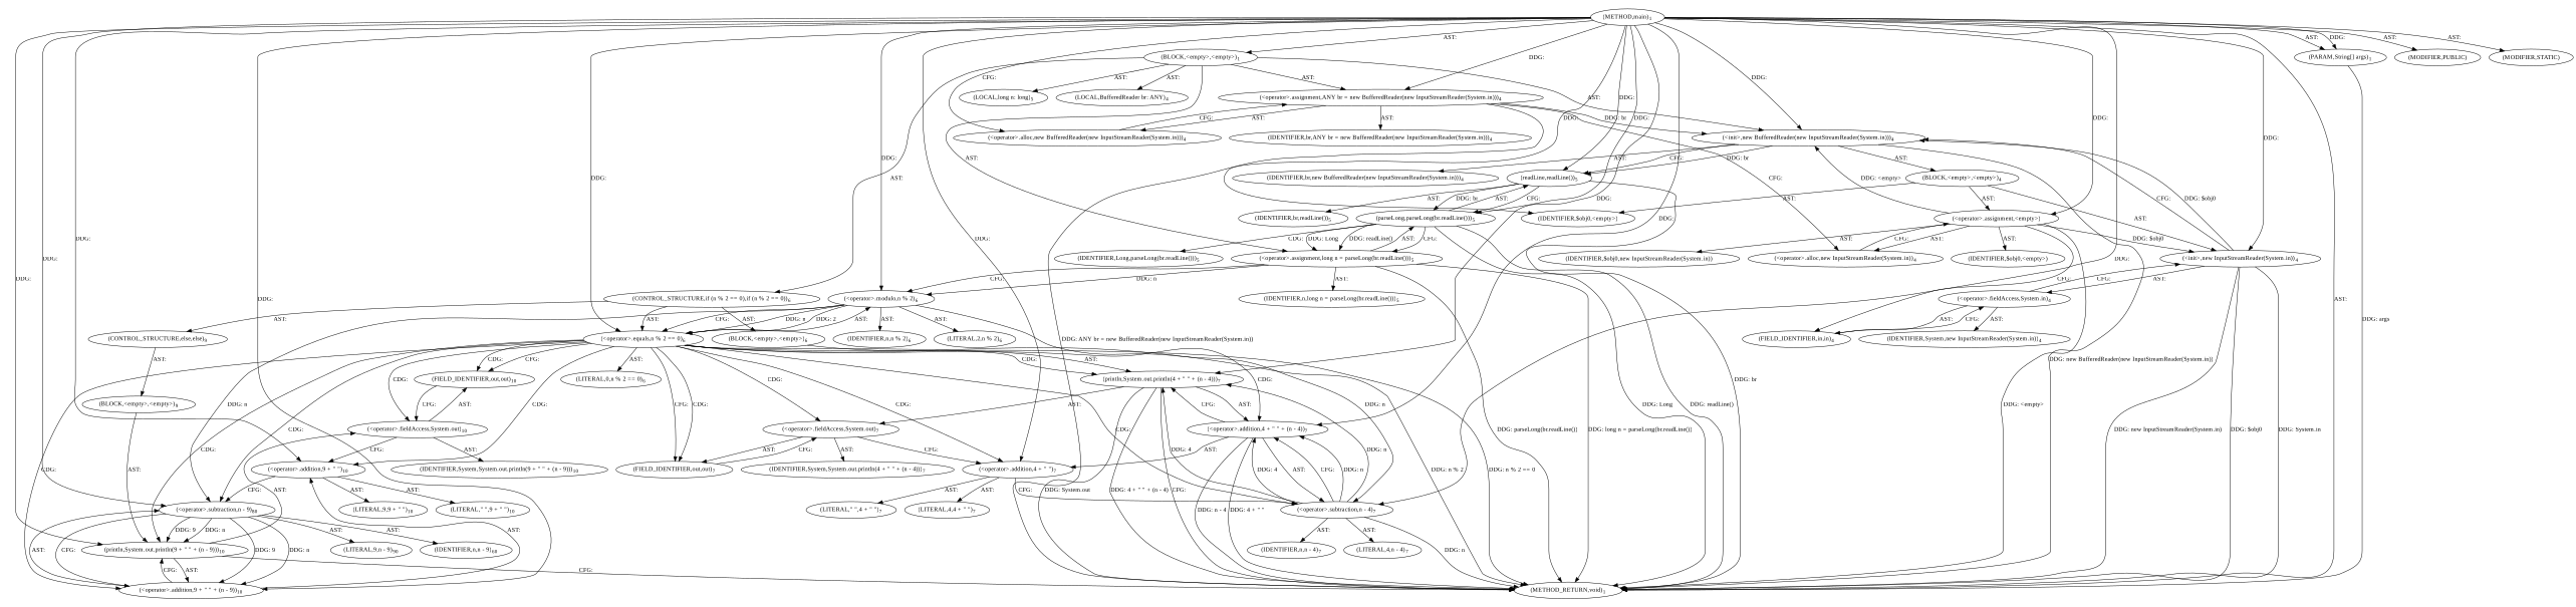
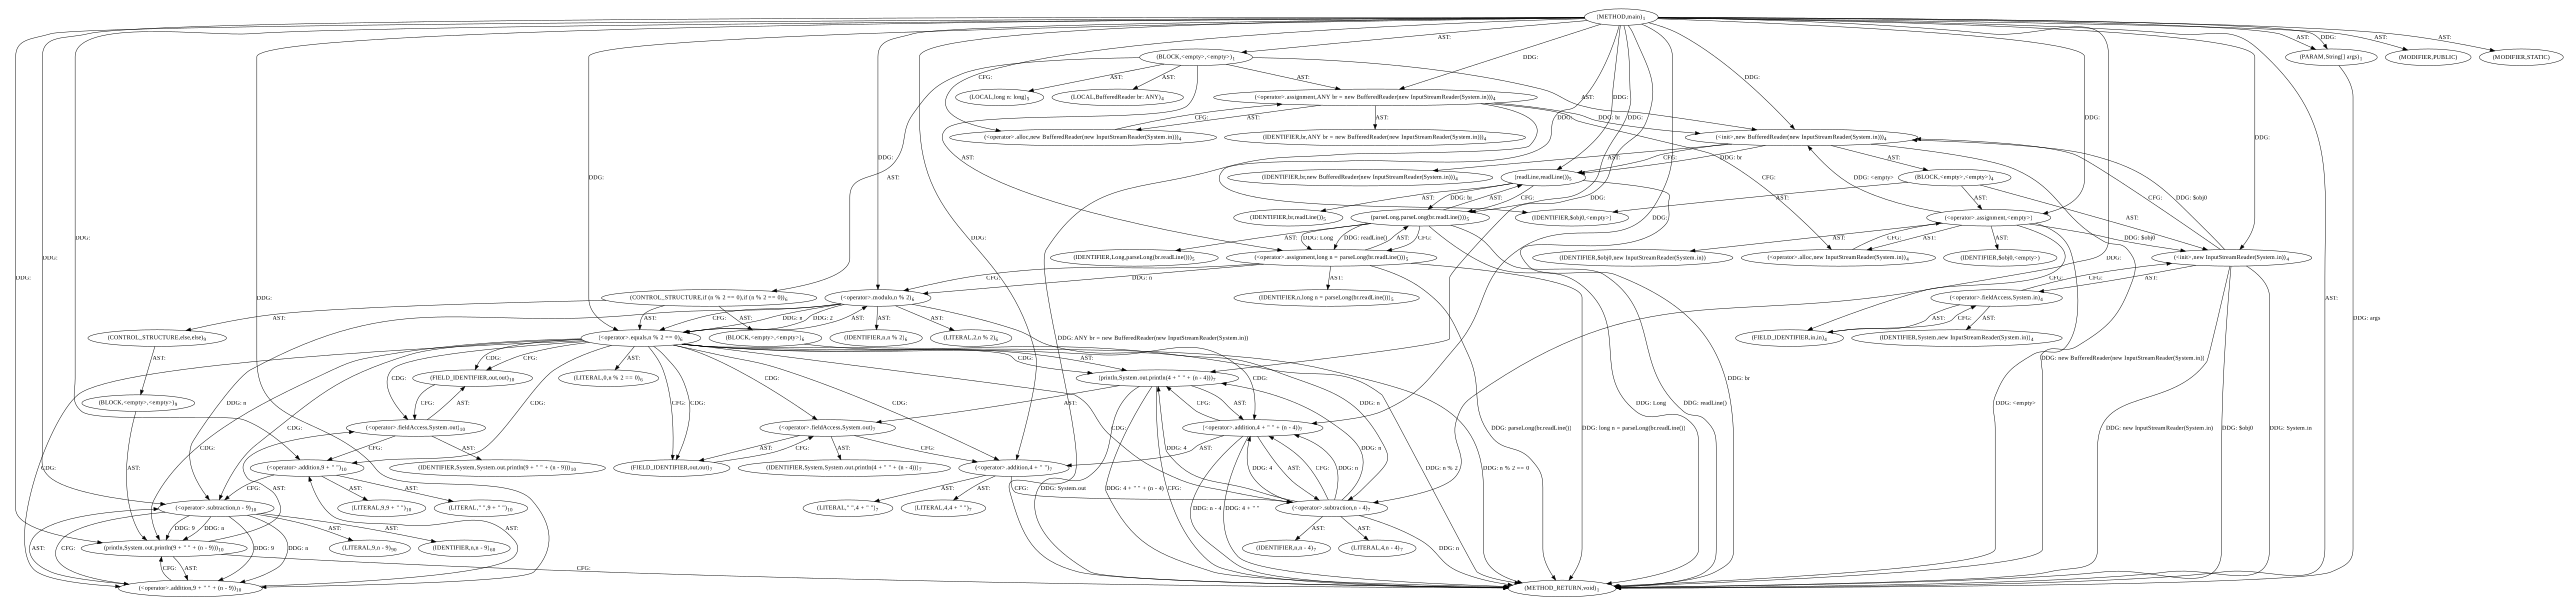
  digraph {
    fontname="Liberation Serif"
    node [fontname="Liberation Serif"]
    edge [fontname="Liberation Serif"]
    n1 [label=<(METHOD,main)<SUB>1</SUB>>]
    n2 [label=<(PARAM,String[] args)<SUB>1</SUB>>]
    n3 [label=<(BLOCK,&lt;empty&gt;,&lt;empty&gt;)<SUB>1</SUB>>]
    n4 [label=<(&lt;operator&gt;.assignment,ANY br = new BufferedReader(new InputStreamReader(System.in)))<SUB>4</SUB>>]
    n5 [label=<(&lt;operator&gt;.alloc,new BufferedReader(new InputStreamReader(System.in)))<SUB>4</SUB>>]
    n6 [label=<(&lt;init&gt;,new BufferedReader(new InputStreamReader(System.in)))<SUB>4</SUB>>]
    n7 [label=<(&lt;operator&gt;.assignment,&lt;empty&gt;)>]
    n8 [label=<(&lt;init&gt;,new InputStreamReader(System.in))<SUB>4</SUB>>]
    n9 [label=<(IDENTIFIER,$obj0,&lt;empty&gt;)>]
    n10 [label=<(parseLong,parseLong(br.readLine()))<SUB>5</SUB>>]
    n11 [label=<(readLine,readLine())<SUB>5</SUB>>]
    n12 [label=<(&lt;operator&gt;.equals,n % 2 == 0)<SUB>6</SUB>>]
    n13 [label=<(&lt;operator&gt;.modulo,n % 2)<SUB>6</SUB>>]
    n14 [label=<(println,System.out.println(4 + &quot; &quot; + (n - 4)))<SUB>7</SUB>>]
    n15 [label=<(&lt;operator&gt;.addition,4 + &quot; &quot; + (n - 4))<SUB>7</SUB>>]
    n16 [label=<(&lt;operator&gt;.addition,4 + &quot; &quot;)<SUB>7</SUB>>]
    n17 [label=<(&lt;operator&gt;.subtraction,n - 4)<SUB>7</SUB>>]
    n18 [label=<(println,System.out.println(9 + &quot; &quot; + (n - 9)))<SUB>10</SUB>>]
    n19 [label=<(&lt;operator&gt;.addition,9 + &quot; &quot; + (n - 9))<SUB>10</SUB>>]
    n20 [label=<(&lt;operator&gt;.addition,9 + &quot; &quot;)<SUB>10</SUB>>]
-   n21 [label=<(&lt;operator&gt;.subtraction,n - 9)<SUB>80</SUB>>]
+   n21 [label=<(&lt;operator&gt;.subtraction,n - 9)<SUB>10</SUB>>]
    n22 [label=<(MODIFIER,PUBLIC)>]
    n23 [label=<(MODIFIER,STATIC)>]
    n24 [label=<(METHOD_RETURN,void)<SUB>1</SUB>>]
    n25 [label=<(LOCAL,BufferedReader br: ANY)<SUB>4</SUB>>]
    n26 [label=<(LOCAL,long n: long)<SUB>5</SUB>>]
    n27 [label=<(&lt;operator&gt;.assignment,long n = parseLong(br.readLine()))<SUB>5</SUB>>]
    n28 [label=<(CONTROL_STRUCTURE,if (n % 2 == 0),if (n % 2 == 0))<SUB>6</SUB>>]
    n29 [label=<(IDENTIFIER,br,ANY br = new BufferedReader(new InputStreamReader(System.in)))<SUB>4</SUB>>]
    n30 [label=<(&lt;operator&gt;.alloc,new InputStreamReader(System.in))<SUB>4</SUB>>]
    n31 [label=<(IDENTIFIER,br,new BufferedReader(new InputStreamReader(System.in)))<SUB>4</SUB>>]
    n32 [label=<(BLOCK,&lt;empty&gt;,&lt;empty&gt;)<SUB>4</SUB>>]
    n33 [label=<(IDENTIFIER,$obj0,&lt;empty&gt;)>]
    n34 [label=<(FIELD_IDENTIFIER,in,in)<SUB>4</SUB>>]
    n35 [label=<(IDENTIFIER,$obj0,new InputStreamReader(System.in))>]
    n36 [label=<(&lt;operator&gt;.fieldAccess,System.in)<SUB>4</SUB>>]
    n37 [label=<(IDENTIFIER,Long,parseLong(br.readLine()))<SUB>5</SUB>>]
    n38 [label=<(IDENTIFIER,br,readLine())<SUB>5</SUB>>]
    n39 [label=<(LITERAL,0,n % 2 == 0)<SUB>6</SUB>>]
    n40 [label=<(&lt;operator&gt;.fieldAccess,System.out)<SUB>7</SUB>>]
    n41 [label=<(FIELD_IDENTIFIER,out,out)<SUB>7</SUB>>]
    n42 [label=<(&lt;operator&gt;.fieldAccess,System.out)<SUB>10</SUB>>]
    n43 [label=<(FIELD_IDENTIFIER,out,out)<SUB>10</SUB>>]
    n44 [label=<(IDENTIFIER,n,n % 2)<SUB>6</SUB>>]
    n45 [label=<(LITERAL,2,n % 2)<SUB>6</SUB>>]
    n46 [label=<(LITERAL,4,4 + &quot; &quot;)<SUB>7</SUB>>]
    n47 [label=<(LITERAL,&quot; &quot;,4 + &quot; &quot;)<SUB>7</SUB>>]
    n48 [label=<(IDENTIFIER,n,n - 4)<SUB>7</SUB>>]
    n49 [label=<(LITERAL,4,n - 4)<SUB>7</SUB>>]
    n50 [label=<(LITERAL,9,9 + &quot; &quot;)<SUB>10</SUB>>]
    n51 [label=<(LITERAL,&quot; &quot;,9 + &quot; &quot;)<SUB>10</SUB>>]
    n52 [label=<(IDENTIFIER,n,n - 9)<SUB>60</SUB>>]
    n53 [label=<(LITERAL,9,n - 9)<SUB>90</SUB>>]
    n54 [label=<(IDENTIFIER,n,long n = parseLong(br.readLine()))<SUB>5</SUB>>]
    n55 [label=<(BLOCK,&lt;empty&gt;,&lt;empty&gt;)<SUB>6</SUB>>]
    n56 [label=<(CONTROL_STRUCTURE,else,else)<SUB>9</SUB>>]
    n57 [label=<(IDENTIFIER,System,new InputStreamReader(System.in))<SUB>4</SUB>>]
    n58 [label=<(BLOCK,&lt;empty&gt;,&lt;empty&gt;)<SUB>9</SUB>>]
    n59 [label=<(IDENTIFIER,System,System.out.println(4 + &quot; &quot; + (n - 4)))<SUB>7</SUB>>]
    n60 [label=<(IDENTIFIER,System,System.out.println(9 + &quot; &quot; + (n - 9)))<SUB>10</SUB>>]
    n1 -> n2 [label="AST: "]
    n1 -> n2 [label="DDG: "]
    n1 -> n3 [label="AST: "]
    n1 -> n4 [label="DDG: "]
    n1 -> n5 [label="CFG: "]
    n1 -> n6 [label="DDG: "]
    n1 -> n7 [label="DDG: "]
    n1 -> n8 [label="DDG: "]
    n1 -> n9 [label="DDG: "]
    n1 -> n10 [label="DDG: "]
    n1 -> n11 [label="DDG: "]
    n1 -> n12 [label="DDG: "]
    n1 -> n13 [label="DDG: "]
    n1 -> n14 [label="DDG: "]
    n1 -> n15 [label="DDG: "]
    n1 -> n16 [label="DDG: "]
    n1 -> n17 [label="DDG: "]
    n1 -> n18 [label="DDG: "]
    n1 -> n19 [label="DDG: "]
    n1 -> n20 [label="DDG: "]
    n1 -> n21 [label="DDG: "]
    n1 -> n22 [label="AST: "]
    n1 -> n23 [label="AST: "]
    n1 -> n24 [label="AST: "]
    n2 -> n24 [label="DDG: args"]
    n3 -> n4 [label="AST: "]
    n3 -> n6 [label="AST: "]
    n3 -> n25 [label="AST: "]
    n3 -> n26 [label="AST: "]
    n3 -> n27 [label="AST: "]
    n3 -> n28 [label="AST: "]
    n4 -> n5 [label="AST: "]
    n4 -> n6 [label="DDG: br"]
    n4 -> n24 [label="DDG: ANY br = new BufferedReader(new InputStreamReader(System.in))"]
    n4 -> n29 [label="AST: "]
    n4 -> n30 [label="CFG: "]
    n5 -> n4 [label="CFG: "]
    n6 -> n11 [label="CFG: "]
    n6 -> n11 [label="DDG: br"]
    n6 -> n24 [label="DDG: new BufferedReader(new InputStreamReader(System.in))"]
    n6 -> n31 [label="AST: "]
    n6 -> n32 [label="AST: "]
    n7 -> n6 [label="DDG: &lt;empty&gt;"]
    n7 -> n8 [label="DDG: $obj0"]
    n7 -> n24 [label="DDG: &lt;empty&gt;"]
    n7 -> n30 [label="AST: "]
    n7 -> n33 [label="AST: "]
    n7 -> n34 [label="CFG: "]
    n7 -> n35 [label="AST: "]
    n8 -> n6 [label="CFG: "]
    n8 -> n6 [label="DDG: $obj0"]
    n8 -> n24 [label="DDG: $obj0"]
    n8 -> n24 [label="DDG: System.in"]
    n8 -> n24 [label="DDG: new InputStreamReader(System.in)"]
    n8 -> n36 [label="AST: "]
    n10 -> n11 [label="AST: "]
    n10 -> n24 [label="DDG: readLine()"]
    n10 -> n24 [label="DDG: Long"]
    n10 -> n27 [label="CFG: "]
    n10 -> n27 [label="DDG: Long"]
    n10 -> n27 [label="DDG: readLine()"]
-   n10 -> n37 [label="CDG: "]
+   n10 -> n37 [label="AST: "]
    n11 -> n10 [label="CFG: "]
    n11 -> n10 [label="DDG: br"]
    n11 -> n24 [label="DDG: br"]
    n11 -> n38 [label="AST: "]
    n12 -> n13 [label="AST: "]
    n12 -> n14 [label="CDG: "]
    n12 -> n15 [label="CDG: "]
    n12 -> n16 [label="CDG: "]
    n12 -> n17 [label="CDG: "]
    n12 -> n18 [label="CDG: "]
    n12 -> n19 [label="CDG: "]
    n12 -> n20 [label="CDG: "]
    n12 -> n21 [label="CDG: "]
    n12 -> n24 [label="DDG: n % 2"]
    n12 -> n24 [label="DDG: n % 2 == 0"]
    n12 -> n39 [label="AST: "]
    n12 -> n40 [label="CDG: "]
    n12 -> n41 [label="CFG: "]
    n12 -> n41 [label="CDG: "]
    n12 -> n42 [label="CDG: "]
    n12 -> n43 [label="CFG: "]
    n12 -> n43 [label="CDG: "]
    n13 -> n12 [label="CFG: "]
    n13 -> n12 [label="DDG: n"]
    n13 -> n12 [label="DDG: 2"]
    n13 -> n17 [label="DDG: n"]
    n13 -> n21 [label="DDG: n"]
    n13 -> n44 [label="AST: "]
    n13 -> n45 [label="AST: "]
    n14 -> n15 [label="AST: "]
    n14 -> n24 [label="CFG: "]
    n14 -> n24 [label="DDG: System.out"]
    n14 -> n24 [label="DDG: 4 + &quot; &quot; + (n - 4)"]
    n14 -> n40 [label="AST: "]
    n15 -> n14 [label="CFG: "]
    n15 -> n16 [label="AST: "]
    n15 -> n17 [label="AST: "]
    n15 -> n24 [label="DDG: 4 + &quot; &quot;"]
    n15 -> n24 [label="DDG: n - 4"]
    n16 -> n17 [label="CFG: "]
    n16 -> n46 [label="AST: "]
    n16 -> n47 [label="AST: "]
    n17 -> n14 [label="DDG: n"]
    n17 -> n14 [label="DDG: 4"]
    n17 -> n15 [label="CFG: "]
    n17 -> n15 [label="DDG: n"]
    n17 -> n15 [label="DDG: 4"]
    n17 -> n24 [label="DDG: n"]
    n17 -> n48 [label="AST: "]
    n17 -> n49 [label="AST: "]
    n18 -> n19 [label="AST: "]
    n18 -> n24 [label="CFG: "]
    n18 -> n42 [label="AST: "]
    n19 -> n18 [label="CFG: "]
    n19 -> n20 [label="AST: "]
    n19 -> n21 [label="AST: "]
    n20 -> n21 [label="CFG: "]
    n20 -> n50 [label="AST: "]
    n20 -> n51 [label="AST: "]
    n21 -> n18 [label="DDG: n"]
    n21 -> n18 [label="DDG: 9"]
    n21 -> n19 [label="CFG: "]
    n21 -> n19 [label="DDG: n"]
    n21 -> n19 [label="DDG: 9"]
    n21 -> n52 [label="AST: "]
    n21 -> n53 [label="AST: "]
    n27 -> n10 [label="AST: "]
    n27 -> n13 [label="CFG: "]
    n27 -> n13 [label="DDG: n"]
    n27 -> n24 [label="DDG: parseLong(br.readLine())"]
    n27 -> n24 [label="DDG: long n = parseLong(br.readLine())"]
    n27 -> n54 [label="AST: "]
    n28 -> n12 [label="AST: "]
    n28 -> n55 [label="AST: "]
    n28 -> n56 [label="AST: "]
    n30 -> n7 [label="CFG: "]
    n32 -> n7 [label="AST: "]
    n32 -> n8 [label="AST: "]
    n32 -> n9 [label="AST: "]
    n34 -> n36 [label="CFG: "]
    n36 -> n8 [label="CFG: "]
    n36 -> n34 [label="AST: "]
    n36 -> n57 [label="AST: "]
    n40 -> n16 [label="CFG: "]
    n40 -> n41 [label="AST: "]
    n40 -> n59 [label="AST: "]
    n41 -> n40 [label="CFG: "]
    n42 -> n20 [label="CFG: "]
    n42 -> n43 [label="AST: "]
    n42 -> n60 [label="AST: "]
    n43 -> n42 [label="CFG: "]
    n55 -> n14 [label="AST: "]
    n56 -> n58 [label="AST: "]
    n58 -> n18 [label="AST: "]
  }
